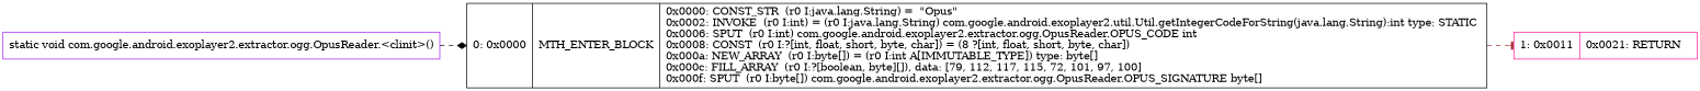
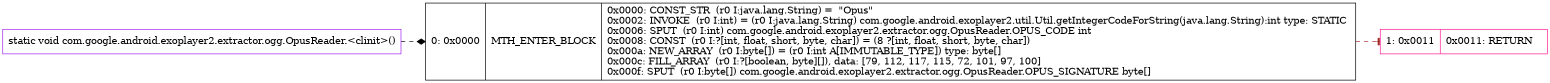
  digraph {
    rankdir=LR
    node [shape=record]
    edge [style=dashed]
    n1 [label="{0\:\ 0x0000|MTH_ENTER_BLOCK\l|0x0000: CONST_STR  (r0 I:java.lang.String) =  \"Opus\" \l0x0002: INVOKE  (r0 I:int) = (r0 I:java.lang.String) com.google.android.exoplayer2.util.Util.getIntegerCodeForString(java.lang.String):int type: STATIC \l0x0006: SPUT  (r0 I:int) com.google.android.exoplayer2.extractor.ogg.OpusReader.OPUS_CODE int \l0x0008: CONST  (r0 I:?[int, float, short, byte, char]) = (8 ?[int, float, short, byte, char]) \l0x000a: NEW_ARRAY  (r0 I:byte[]) = (r0 I:int A[IMMUTABLE_TYPE]) type: byte[] \l0x000c: FILL_ARRAY  (r0 I:?[boolean, byte][]), data: [79, 112, 117, 115, 72, 101, 97, 100] \l0x000f: SPUT  (r0 I:byte[]) com.google.android.exoplayer2.extractor.ogg.OpusReader.OPUS_SIGNATURE byte[] \l}" color=black]
-   n2 [label="{1\:\ 0x0011|0x0021: RETURN   \l}" color=deeppink]
+   n2 [label="{1\:\ 0x0011|0x0011: RETURN   \l}" color=deeppink]
    n3 [label="{static void com.google.android.exoplayer2.extractor.ogg.OpusReader.\<clinit\>() }" color=purple]
    n1 -> n2 [color=brown arrowhead=tee]
    n3 -> n1 [color=black arrowhead=diamond]
  }
